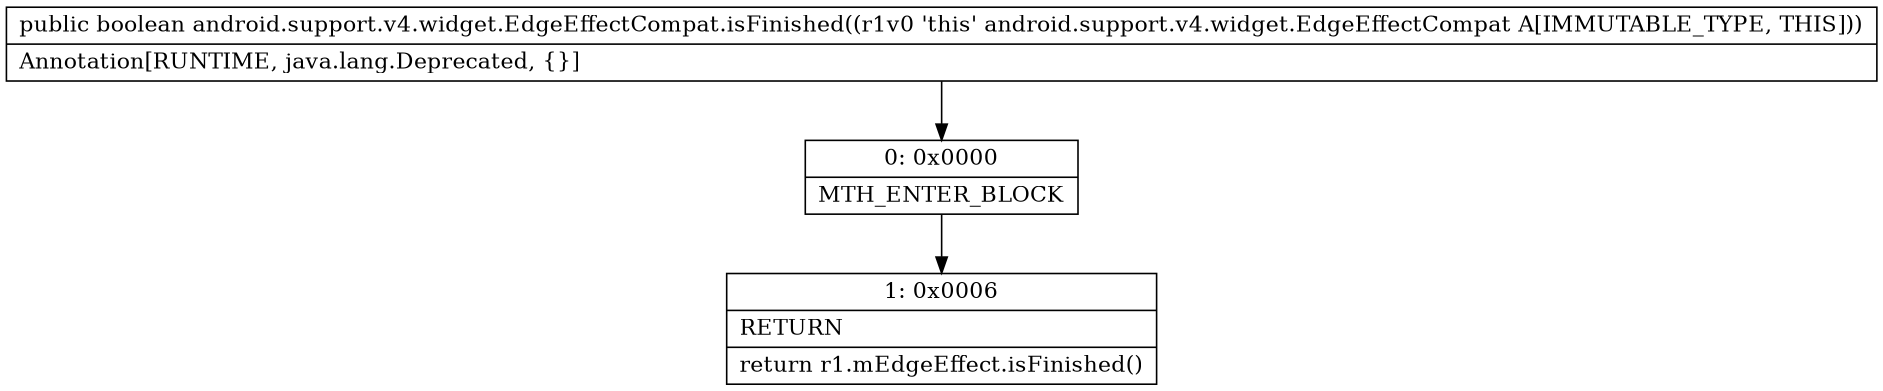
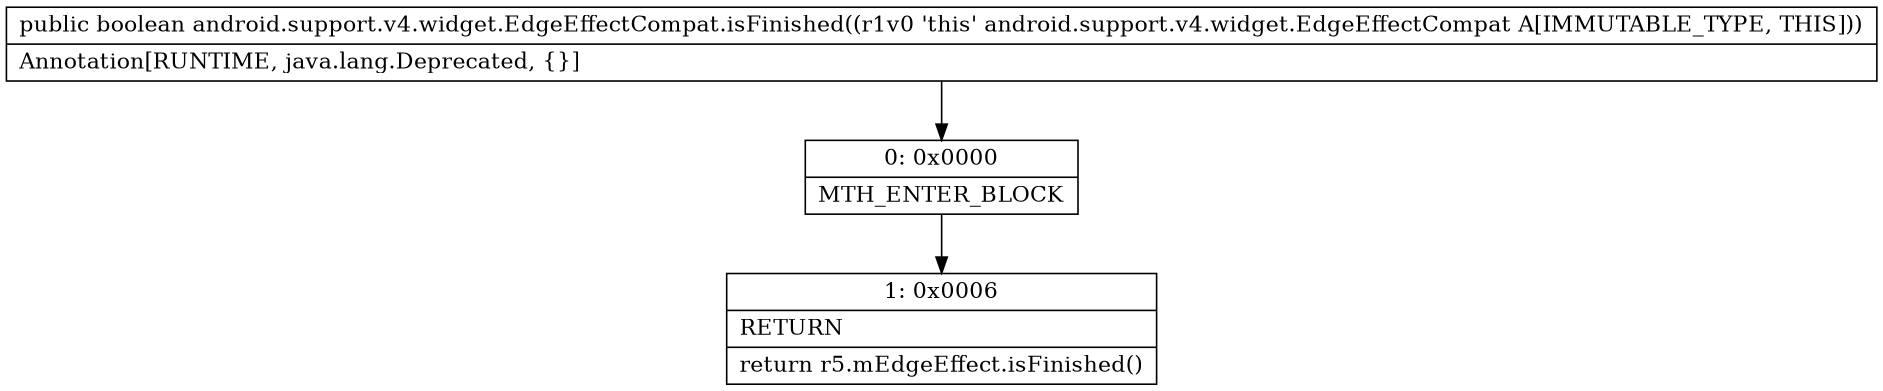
  digraph {
    node [shape=record]
    n1 [label="{0\:\ 0x0000|MTH_ENTER_BLOCK\l}"]
-   n2 [label="{1\:\ 0x0006|RETURN\l|return r1.mEdgeEffect.isFinished()\l}"]
+   n2 [label="{1\:\ 0x0006|RETURN\l|return r5.mEdgeEffect.isFinished()\l}"]
    n3 [label="{public boolean android.support.v4.widget.EdgeEffectCompat.isFinished((r1v0 'this' android.support.v4.widget.EdgeEffectCompat A[IMMUTABLE_TYPE, THIS]))  | Annotation[RUNTIME, java.lang.Deprecated, \{\}]\l}"]
    n1 -> n2
    n3 -> n1
  }
